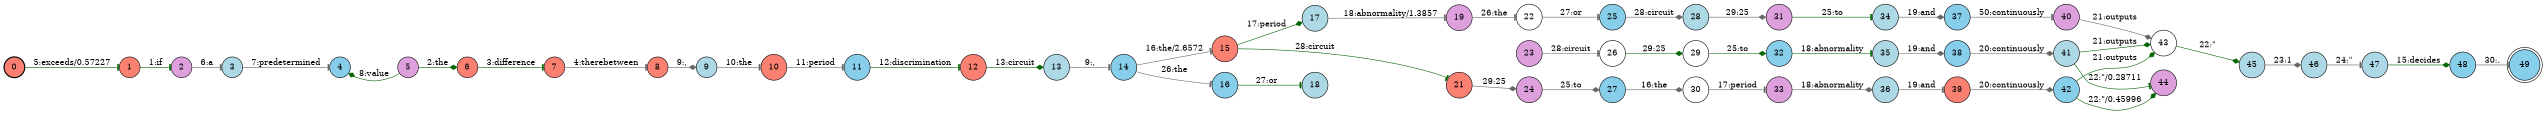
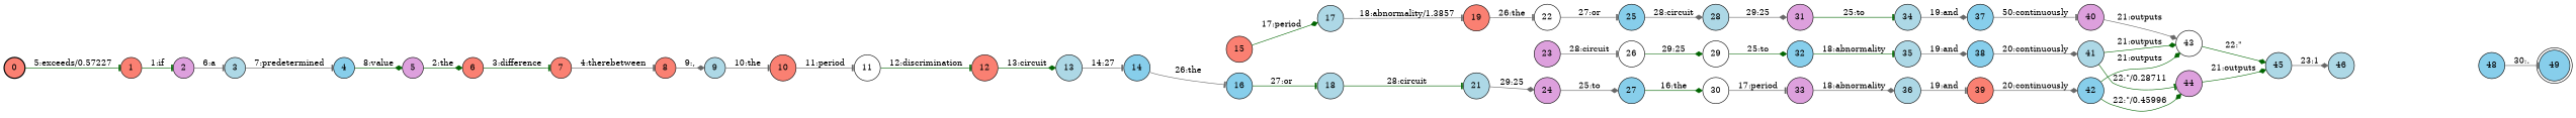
  digraph {
    nodesep=0.25
    rankdir=LR
    ranksep=0.4
    node [fillcolor=lightblue fontsize=14 shape=circle style="solid,filled"]
    edge [arrowhead=tee color=gray40 fontsize=14]
    n1 [fillcolor=salmon label=0 style="bold,filled"]
    n2 [fillcolor=salmon label=1]
    n3 [fillcolor=plum label=2]
    n4 [label=3]
    n5 [fillcolor=skyblue label=4]
    n6 [fillcolor=plum label=5]
    n7 [fillcolor=salmon label=6]
    n8 [fillcolor=salmon label=7]
    n9 [fillcolor=salmon label=8]
    n10 [label=9]
    n11 [fillcolor=salmon label=10]
-   n12 [fillcolor=skyblue label=11]
+   n12 [fillcolor=white label=11]
    n13 [fillcolor=salmon label=12]
    n14 [label=13]
    n15 [fillcolor=skyblue label=14]
    n16 [fillcolor=salmon label=15]
    n17 [fillcolor=skyblue label=16]
    n18 [label=17]
    n19 [label=18]
-   n20 [fillcolor=plum label=19]
-   n21 [fillcolor=salmon label=21]
+   n20 [fillcolor=salmon label=19]
+   n21 [label=21]
    n22 [fillcolor=white label=22]
    n23 [fillcolor=plum label=24]
    n24 [fillcolor=plum label=23]
    n25 [fillcolor=white label=26]
    n26 [fillcolor=skyblue label=25]
    n27 [fillcolor=skyblue label=27]
    n28 [label=28]
    n29 [fillcolor=white label=29]
    n30 [fillcolor=white label=30]
    n31 [fillcolor=plum label=31]
    n32 [fillcolor=skyblue label=32]
    n33 [fillcolor=plum label=33]
    n34 [label=34]
    n35 [label=35]
    n36 [label=36]
    n37 [fillcolor=skyblue label=37]
    n38 [fillcolor=skyblue label=38]
    n39 [fillcolor=salmon label=39]
    n40 [fillcolor=plum label=40]
    n41 [label=41]
    n42 [fillcolor=skyblue label=42]
    n43 [fillcolor=white label=43]
    n44 [fillcolor=plum label=44]
    n45 [label=45]
    n46 [label=46]
-   n47 [label=47]
    n48 [fillcolor=skyblue label=48]
    n49 [fillcolor=skyblue label=49 shape=doublecircle]
    n1 -> n2 [color=darkgreen label="5:exceeds/0.57227"]
    n2 -> n3 [color=darkgreen label="1:if"]
    n3 -> n4 [label="6:a"]
    n4 -> n5 [label="7:predetermined"]
-   n6 -> n5 [arrowhead=diamond color=darkgreen label="8:value"]
+   n5 -> n6 [arrowhead=diamond color=darkgreen label="8:value"]
    n6 -> n7 [arrowhead=diamond color=darkgreen label="2:the"]
    n7 -> n8 [color=darkgreen label="3:difference"]
    n8 -> n9 [label="4:therebetween"]
    n9 -> n10 [arrowhead=diamond label="9:,"]
    n10 -> n11 [label="10:the"]
    n11 -> n12 [label="11:period"]
    n12 -> n13 [color=darkgreen label="12:discrimination"]
    n13 -> n14 [arrowhead=diamond color=darkgreen label="13:circuit"]
-   n14 -> n15 [label="9:,"]
-   n15 -> n16 [label="16:the/2.6572"]
+   n14 -> n15 [label="14:27"]
    n15 -> n17 [label="26:the"]
    n16 -> n18 [arrowhead=diamond color=darkgreen label="17:period"]
    n17 -> n19 [color=darkgreen label="27:or"]
    n18 -> n20 [label="18:abnormality/1.3857"]
-   n16 -> n21 [color=darkgreen label="28:circuit"]
+   n19 -> n21 [color=darkgreen label="28:circuit"]
    n20 -> n22 [label="26:the"]
    n21 -> n23 [arrowhead=diamond label="29:25"]
    n22 -> n26 [label="27:or"]
    n23 -> n27 [arrowhead=diamond label="25:to"]
    n24 -> n25 [label="28:circuit"]
    n25 -> n29 [arrowhead=diamond color=darkgreen label="29:25"]
    n26 -> n28 [arrowhead=diamond label="28:circuit"]
-   n27 -> n30 [arrowhead=diamond label="16:the"]
+   n27 -> n30 [arrowhead=diamond color=darkgreen label="16:the"]
    n28 -> n31 [arrowhead=diamond label="29:25"]
    n29 -> n32 [arrowhead=diamond color=darkgreen label="25:to"]
    n30 -> n33 [label="17:period"]
    n31 -> n34 [color=darkgreen label="25:to"]
    n32 -> n35 [color=darkgreen label="18:abnormality"]
    n33 -> n36 [arrowhead=diamond label="18:abnormality"]
    n34 -> n37 [arrowhead=diamond label="19:and"]
    n35 -> n38 [arrowhead=diamond label="19:and"]
    n36 -> n39 [label="19:and"]
    n37 -> n40 [label="50:continuously"]
    n38 -> n41 [arrowhead=diamond label="20:continuously"]
    n39 -> n42 [arrowhead=diamond label="20:continuously"]
    n40 -> n43 [arrowhead=diamond label="21:outputs"]
    n41 -> n43 [arrowhead=diamond color=darkgreen label="21:outputs"]
    n41 -> n44 [color=darkgreen label="22:&quot;/0.28711"]
    n42 -> n43 [arrowhead=diamond color=darkgreen label="21:outputs"]
    n42 -> n44 [arrowhead=diamond color=darkgreen label="22:&quot;/0.45996"]
    n43 -> n45 [arrowhead=diamond color=darkgreen label="22:&quot;"]
+   n44 -> n45 [arrowhead=diamond color=darkgreen label="21:outputs"]
    n45 -> n46 [arrowhead=diamond label="23:1"]
-   n46 -> n47 [label="24:&quot;"]
-   n47 -> n48 [arrowhead=diamond color=darkgreen label="15:decides"]
    n48 -> n49 [label="30:."]
  }
